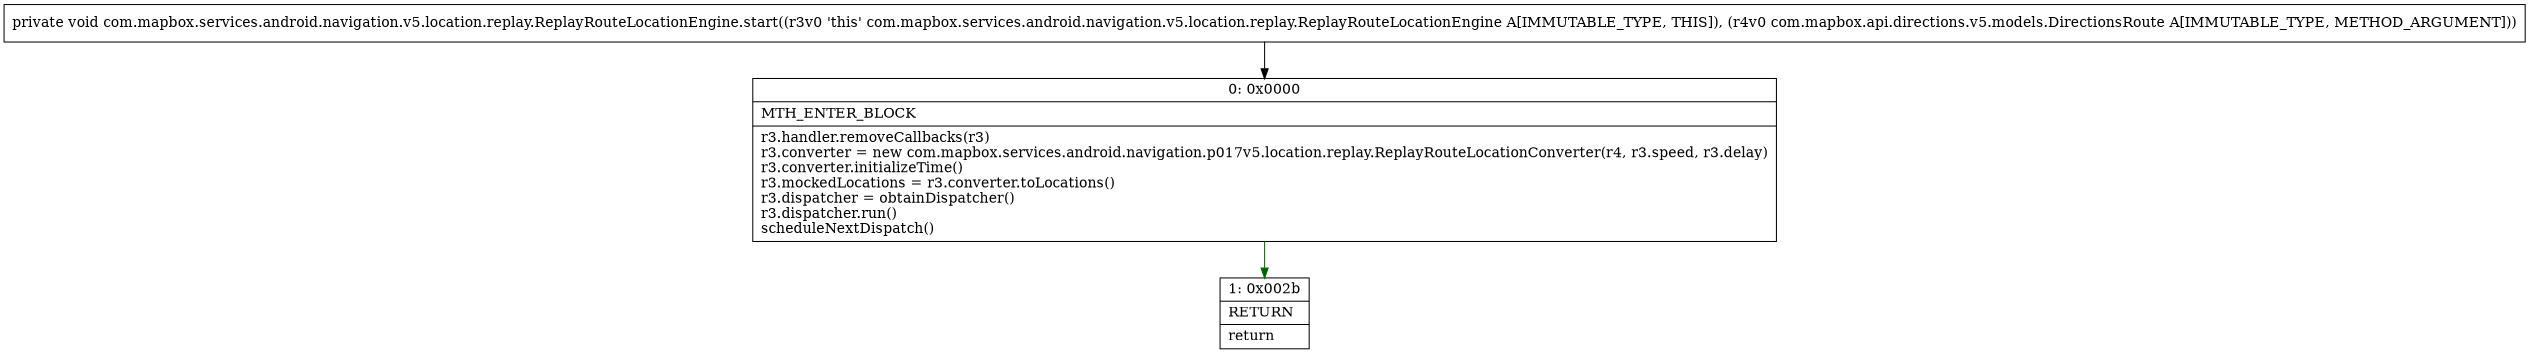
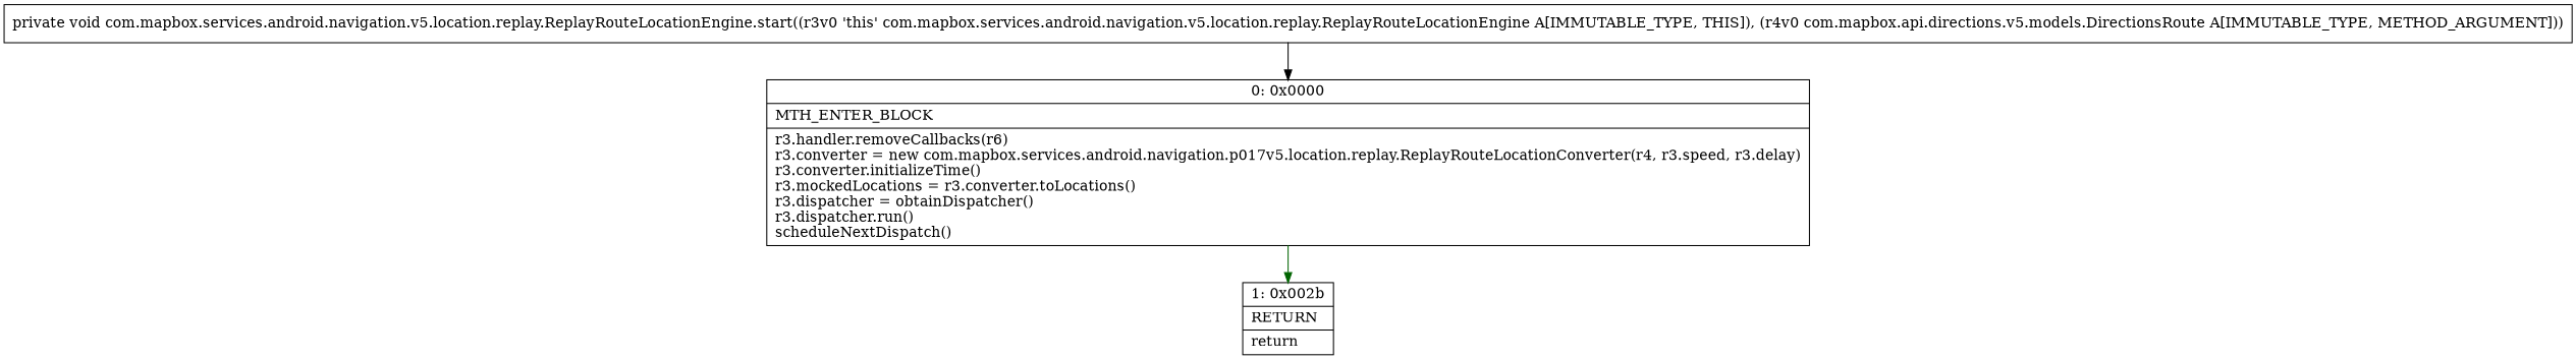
  digraph {
    node [shape=record]
-   n1 [label="{0\:\ 0x0000|MTH_ENTER_BLOCK\l|r3.handler.removeCallbacks(r3)\lr3.converter = new com.mapbox.services.android.navigation.p017v5.location.replay.ReplayRouteLocationConverter(r4, r3.speed, r3.delay)\lr3.converter.initializeTime()\lr3.mockedLocations = r3.converter.toLocations()\lr3.dispatcher = obtainDispatcher()\lr3.dispatcher.run()\lscheduleNextDispatch()\l}"]
+   n1 [label="{0\:\ 0x0000|MTH_ENTER_BLOCK\l|r3.handler.removeCallbacks(r6)\lr3.converter = new com.mapbox.services.android.navigation.p017v5.location.replay.ReplayRouteLocationConverter(r4, r3.speed, r3.delay)\lr3.converter.initializeTime()\lr3.mockedLocations = r3.converter.toLocations()\lr3.dispatcher = obtainDispatcher()\lr3.dispatcher.run()\lscheduleNextDispatch()\l}"]
    n2 [label="{1\:\ 0x002b|RETURN\l|return\l}"]
    n3 [label="{private void com.mapbox.services.android.navigation.v5.location.replay.ReplayRouteLocationEngine.start((r3v0 'this' com.mapbox.services.android.navigation.v5.location.replay.ReplayRouteLocationEngine A[IMMUTABLE_TYPE, THIS]), (r4v0 com.mapbox.api.directions.v5.models.DirectionsRoute A[IMMUTABLE_TYPE, METHOD_ARGUMENT])) }"]
    n1 -> n2 [color=darkgreen]
    n3 -> n1 [color=black]
  }
